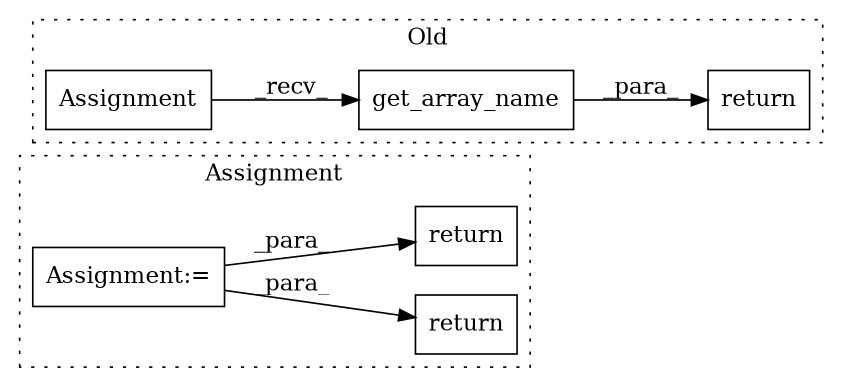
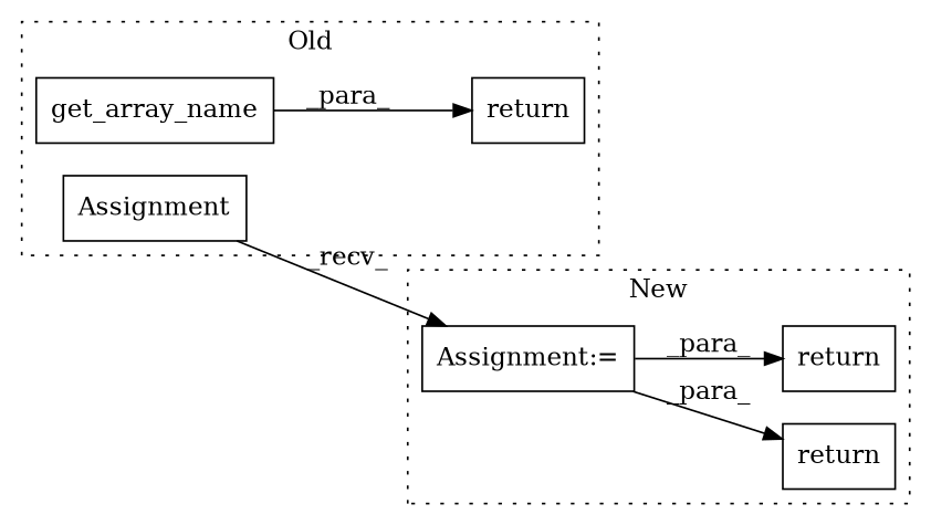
  digraph {
    rankdir=LR
    node [a=41 l=7 shape=box]
    n1 [label=return s=24025]
    n2 [a=7 l=1 label="Assignment:=" s=23981]
    n3 [label=return s=24091]
    n4 [a=32 l="15,1" label=get_array_name s="23386,23414"]
    n5 [label=return s=23364]
    n6 [a=22 l=14 label=Assignment s=23371]
    subgraph cluster_1 {
-     label=Assignment
+     label=New
      style=dotted
      n1
      n2
      n3
    }
    subgraph cluster_2 {
      label=Old
      style=dotted
      n4
      n5
      n6
    }
    n2 -> n1 [label=_para_]
    n2 -> n3 [label=_para_]
    n4 -> n5 [label=_para_]
-   n6 -> n4 [label=_recv_]
+   n6 -> n2 [label=_recv_]
  }
